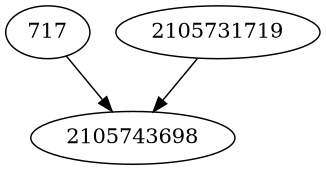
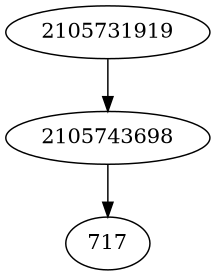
  strict digraph {
    2105743698
    717
-   2105731719
-   717 -> 2105743698
+   2105731719 [label=2105731919]
+   2105743698 -> 717
    2105731719 -> 2105743698
  }
